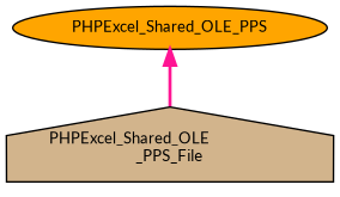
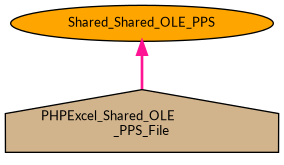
  digraph {
    fontname=Lato
    node [color=black fontname=Lato fontsize=10 style=filled]
    n1 [fillcolor=tan fontcolor=black height=0.2 label="PHPExcel_Shared_OLE\l_PPS_File" shape=house width=0.4]
-   n2 [fillcolor=orange height=0.2 label=PHPExcel_Shared_OLE_PPS shape=ellipse width=0.4]
+   n2 [fillcolor=orange height=0.2 label=Shared_Shared_OLE_PPS shape=ellipse width=0.4]
    n2 -> n1 [color=deeppink dir=back fontname=Lato fontsize=10 labelfontname=Helvetica labelfontsize=10 style=bold]
  }
